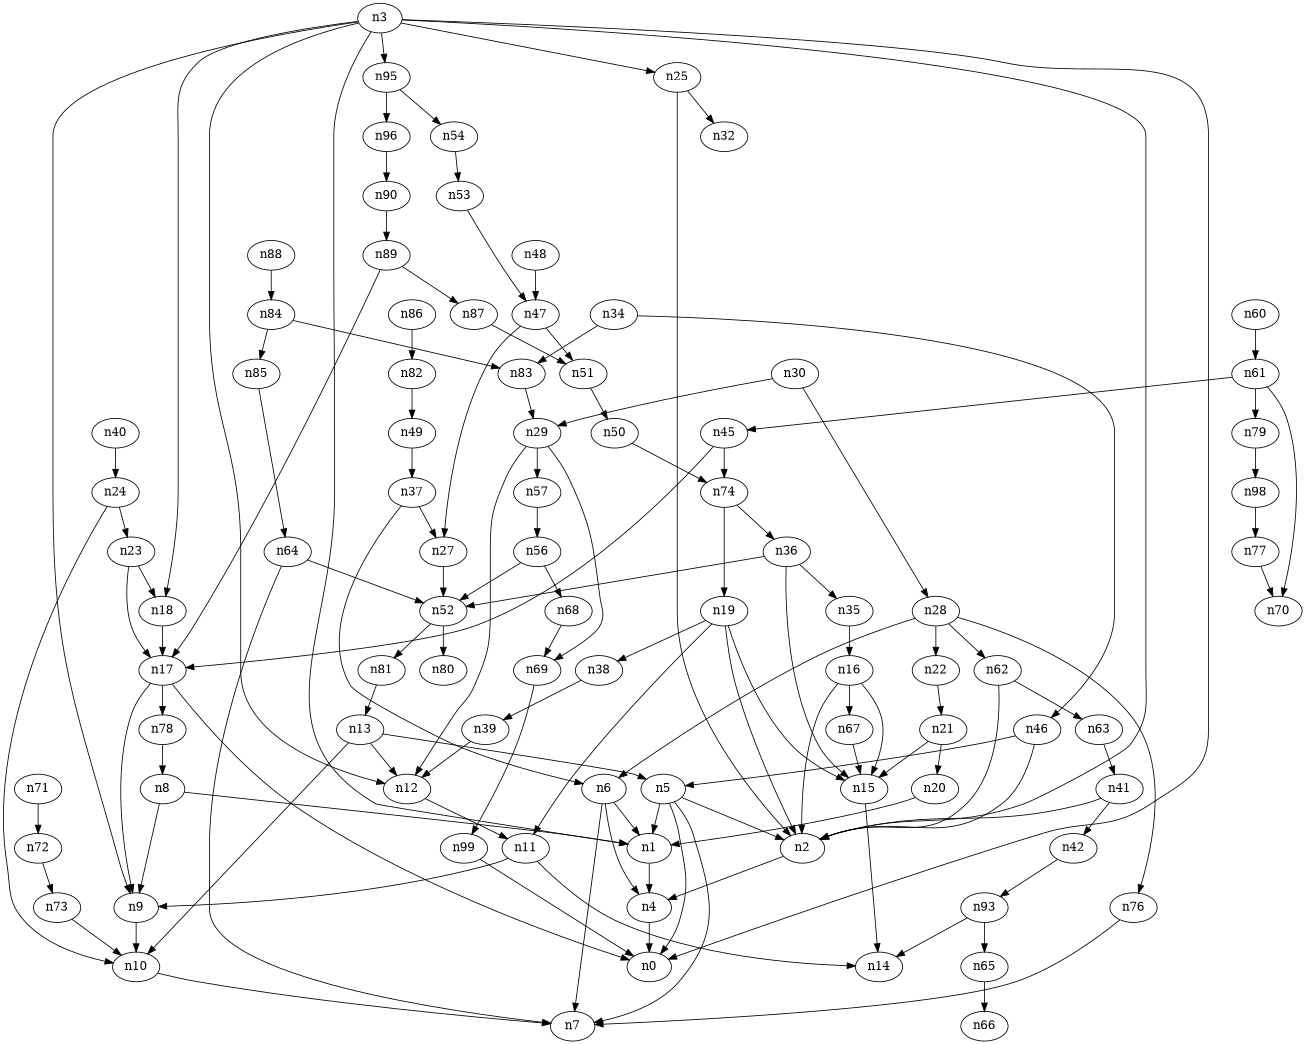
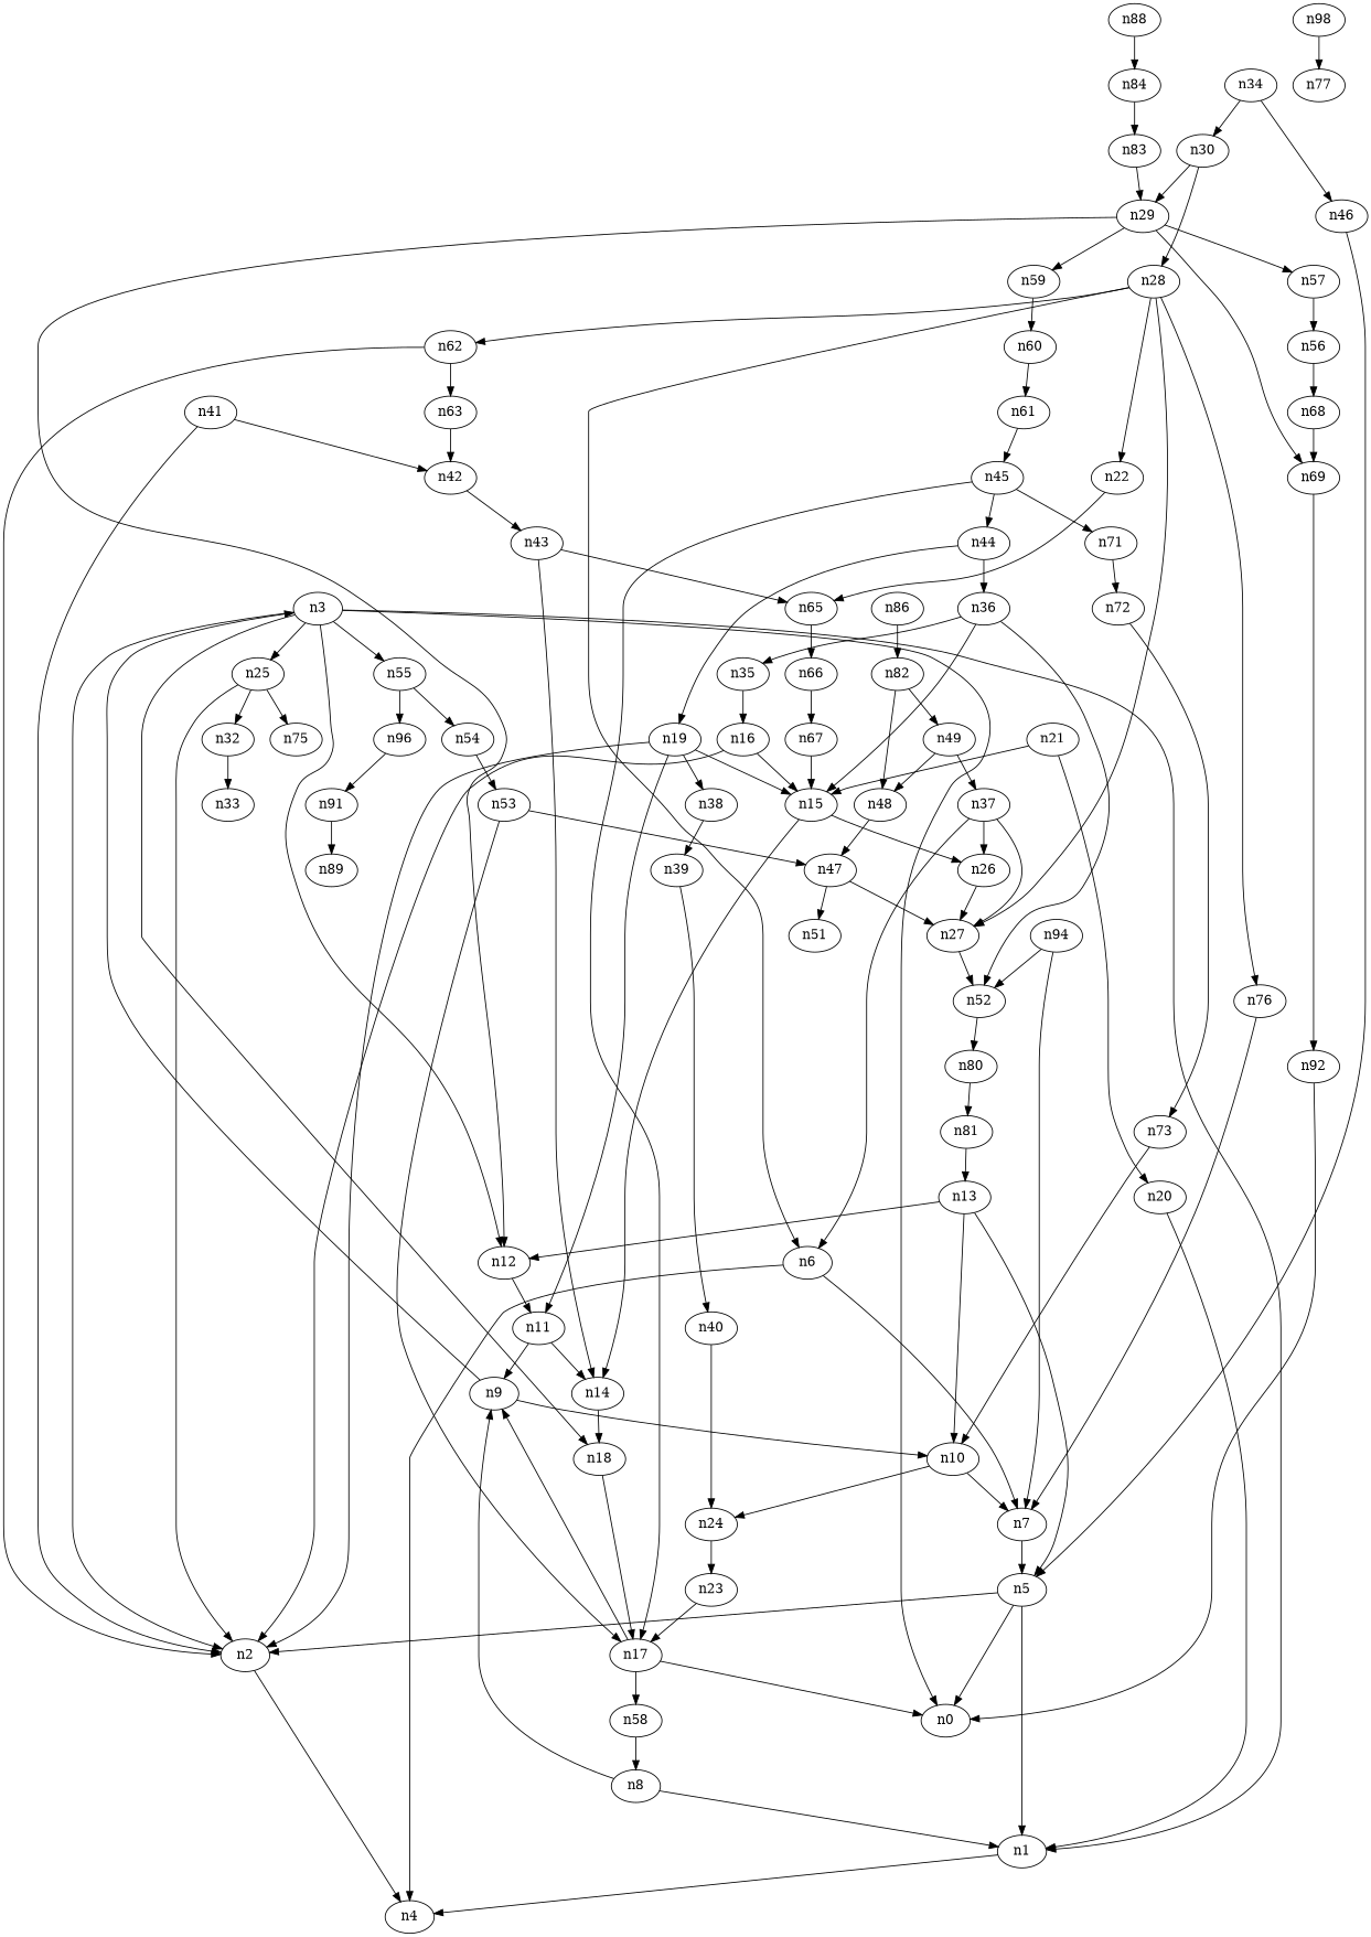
  digraph {
    n1
    n4
    n0
    n2
    n3
    n9
    n12
    n18
    n25
-   n55 [label=n95]
+   n55
    n10
    n11
    n17
    n32
+   n75
    n54
    n91 [label=n96]
    n7
    n14
-   n58 [label=n78]
+   n58
+   n33
    n53
-   n90
+   n90 [label=n91]
    n5
    n6
    n8
    n13
    n15
+   n26
    n27
    n52
    n16
    n19
    n38
    n39
    n40
    n20
    n21
    n22
    n23
    n24
    n29
    n57
+   n59
    n69
    n88
    n84
    n80
    n81
    n28
    n62
    n76
    n63
    n41
    n56
    n60
-   n92 [label=n99]
+   n92
    n68
    n61
    n30
    n83
-   n85
    n34
    n46
    n35
    n36
    n37
    n42
-   n43 [label=n93]
+   n43
    n65
    n66
    n67
-   n44 [label=n74]
+   n44
    n45
    n71
    n72
    n73
    n47
    n51
-   n50
    n48
    n49
    n89
-   n70
-   n79
    n78 [label=n98]
    n77
-   n64
+   n64 [label=n94]
    n82
    n86
-   n87
    n1 -> n4
-   n4 -> n0
    n2 -> n4
    n3 -> n1
    n3 -> n0
    n3 -> n2
-   n3 -> n9
+   n9 -> n3
    n3 -> n12
    n3 -> n18
    n3 -> n25
    n3 -> n55
    n9 -> n10
    n12 -> n11
    n18 -> n17
    n25 -> n2
    n25 -> n32
+   n25 -> n75
    n55 -> n54
    n55 -> n91
    n10 -> n7
    n11 -> n9
    n11 -> n14
    n17 -> n0
    n17 -> n9
    n17 -> n58
+   n32 -> n33
    n54 -> n53
    n91 -> n90
-   n5 -> n7
-   n23 -> n18
+   n7 -> n5
+   n14 -> n18
    n58 -> n8
-   n89 -> n17
+   n53 -> n17
    n53 -> n47
    n90 -> n89
    n5 -> n1
    n5 -> n0
    n5 -> n2
-   n6 -> n1
    n6 -> n4
    n6 -> n7
    n8 -> n1
    n8 -> n9
    n13 -> n12
    n13 -> n10
    n13 -> n5
    n15 -> n14
+   n15 -> n26
+   n26 -> n27
    n27 -> n52
    n52 -> n80
    n16 -> n2
    n16 -> n15
    n19 -> n2
    n19 -> n11
    n19 -> n15
    n19 -> n38
    n38 -> n39
-   n39 -> n12
+   n39 -> n40
    n40 -> n24
    n20 -> n1
    n21 -> n15
    n21 -> n20
-   n22 -> n21
+   n22 -> n65
    n23 -> n17
-   n24 -> n10
+   n10 -> n24
    n24 -> n23
    n29 -> n12
    n29 -> n57
+   n29 -> n59
    n29 -> n69
    n57 -> n56
+   n59 -> n60
    n69 -> n92
    n88 -> n84
    n84 -> n83
-   n84 -> n85
-   n52 -> n81
+   n80 -> n81
    n81 -> n13
    n28 -> n6
+   n28 -> n27
    n28 -> n22
    n28 -> n62
    n28 -> n76
    n62 -> n2
    n62 -> n63
    n76 -> n7
-   n63 -> n41
+   n63 -> n42
    n41 -> n2
    n41 -> n42
-   n56 -> n52
    n56 -> n68
    n60 -> n61
    n92 -> n0
    n68 -> n69
    n61 -> n45
-   n61 -> n70
-   n61 -> n79
    n30 -> n29
    n30 -> n28
    n83 -> n29
-   n85 -> n64
-   n34 -> n83
+   n34 -> n30
    n34 -> n46
-   n46 -> n2
    n46 -> n5
    n35 -> n16
    n36 -> n15
    n36 -> n52
    n36 -> n35
    n37 -> n6
+   n37 -> n26
    n37 -> n27
    n42 -> n43
    n43 -> n14
    n43 -> n65
    n65 -> n66
-   n16 -> n67
+   n66 -> n67
    n67 -> n15
    n44 -> n19
    n44 -> n36
    n45 -> n17
    n45 -> n44
+   n45 -> n71
    n71 -> n72
    n72 -> n73
    n73 -> n10
    n47 -> n27
    n47 -> n51
-   n51 -> n50
-   n50 -> n44
    n48 -> n47
    n49 -> n37
-   n89 -> n87
-   n79 -> n78
+   n49 -> n48
    n78 -> n77
-   n77 -> n70
    n64 -> n7
    n64 -> n52
+   n82 -> n48
    n82 -> n49
    n86 -> n82
-   n87 -> n51
  }
